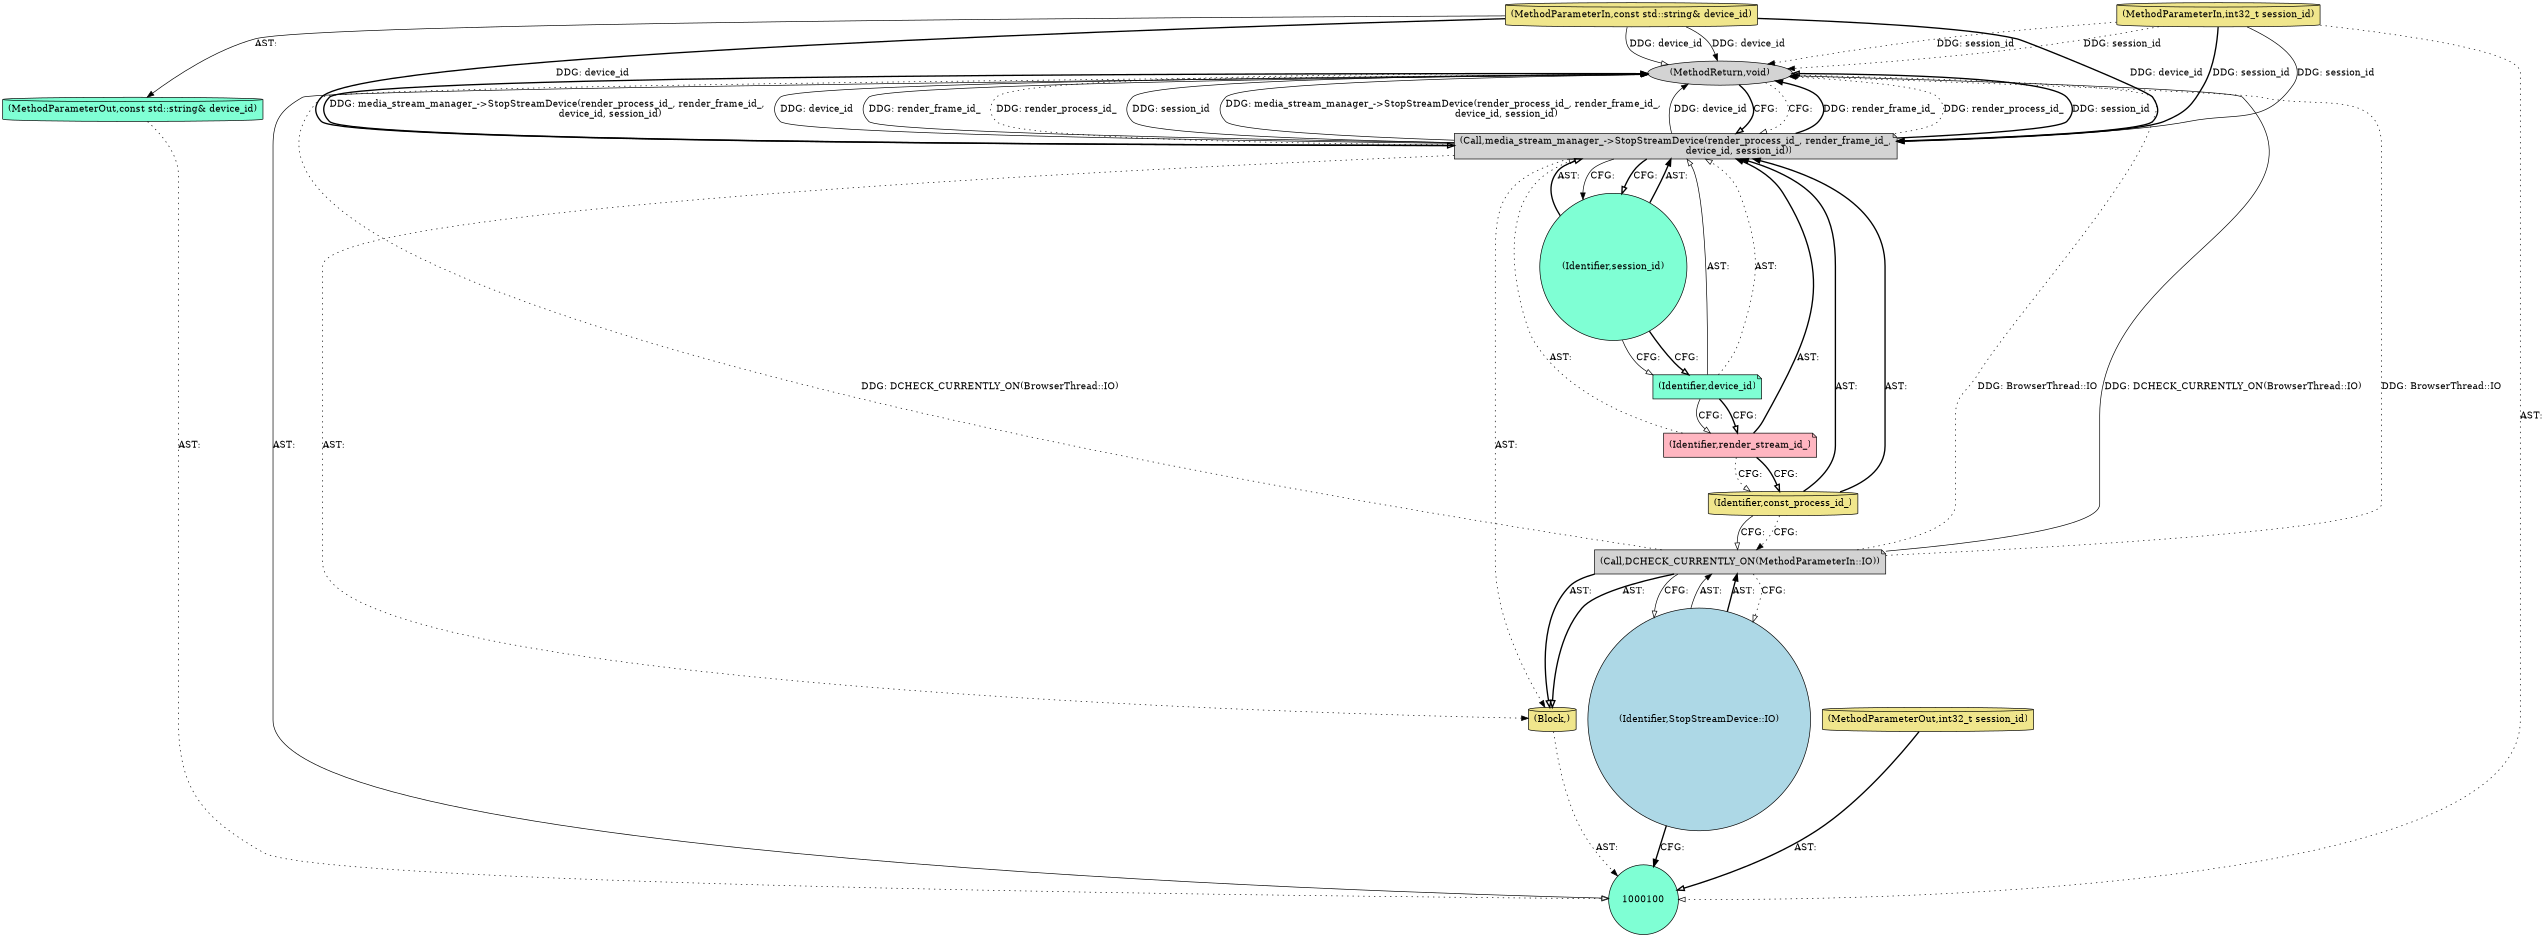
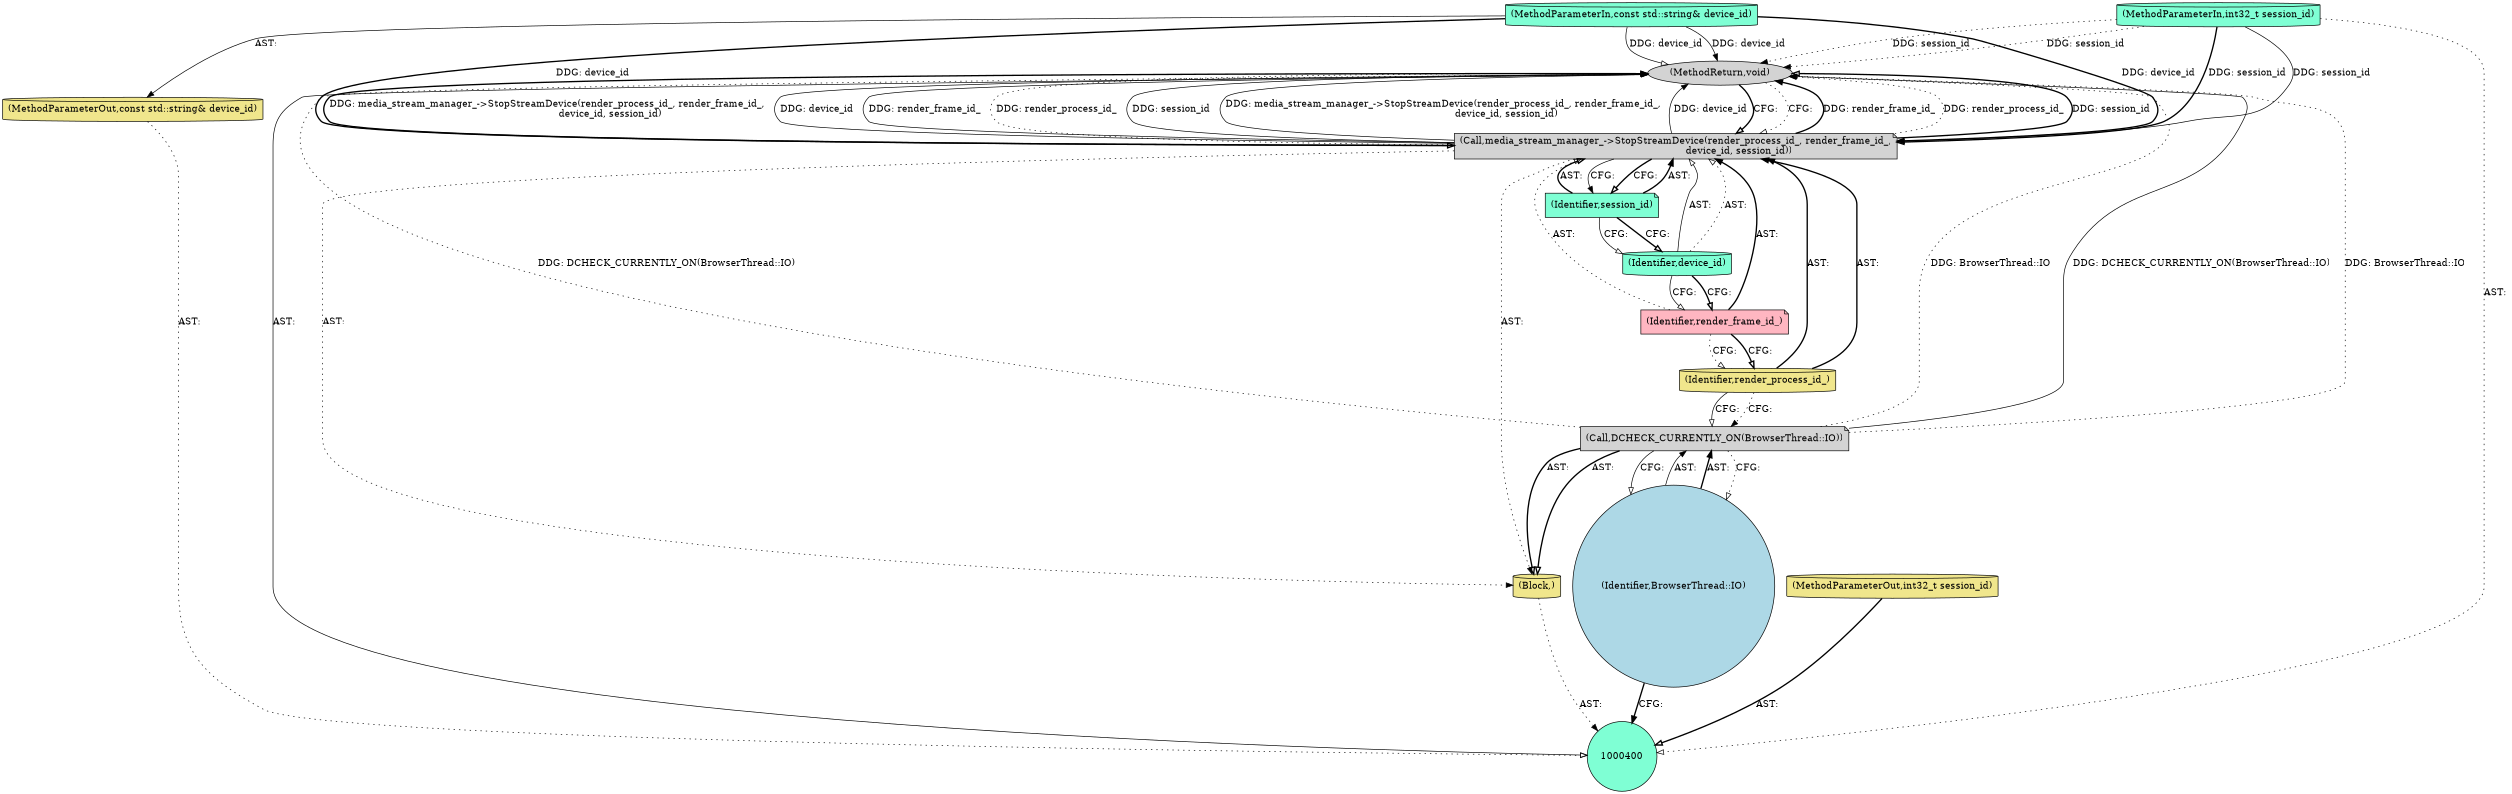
  digraph {
    node [fillcolor=khaki shape=cylinder style=filled]
    edge [arrowhead=onormal style=bold]
    n1 [fillcolor=lightgrey label="(MethodReturn,void)" shape=ellipse]
    n2 [fillcolor=lightgrey label="(Call,media_stream_manager_->StopStreamDevice(render_process_id_, render_frame_id_,\n                                          device_id, session_id))" shape=note]
-   1000100 [fillcolor=aquamarine shape=circle]
+   1000100 [fillcolor=aquamarine shape=circle label=1000400]
    n4 [label="(Block,)"]
-   n5 [fillcolor=aquamarine label="(Identifier,session_id)" shape=circle]
-   n6 [label="(MethodParameterIn,const std::string& device_id)"]
-   n7 [fillcolor=aquamarine label="(MethodParameterOut,const std::string& device_id)"]
-   n8 [label="(MethodParameterIn,int32_t session_id)"]
+   n5 [fillcolor=aquamarine label="(Identifier,session_id)" shape=note]
+   n6 [fillcolor=aquamarine label="(MethodParameterIn,const std::string& device_id)"]
+   n7 [label="(MethodParameterOut,const std::string& device_id)"]
+   n8 [fillcolor=aquamarine label="(MethodParameterIn,int32_t session_id)"]
    n9 [label="(MethodParameterOut,int32_t session_id)"]
-   n10 [fillcolor=lightblue label="(Identifier,StopStreamDevice::IO)" shape=circle]
-   n11 [fillcolor=lightgrey label="(Call,DCHECK_CURRENTLY_ON(MethodParameterIn::IO))" shape=note]
-   n12 [fillcolor=aquamarine label="(Identifier,device_id)" shape=note]
-   n13 [label="(Identifier,const_process_id_)"]
-   n14 [fillcolor=lightpink label="(Identifier,render_stream_id_)" shape=note]
+   n10 [fillcolor=lightblue label="(Identifier,BrowserThread::IO)" shape=circle]
+   n11 [fillcolor=lightgrey label="(Call,DCHECK_CURRENTLY_ON(BrowserThread::IO))" shape=note]
+   n12 [fillcolor=aquamarine label="(Identifier,device_id)"]
+   n13 [label="(Identifier,render_process_id_)"]
+   n14 [fillcolor=lightpink label="(Identifier,render_frame_id_)" shape=note]
    n1 -> n2 [label="CFG: "]
    n1 -> n2 [label="CFG: " style=dotted]
    n1 -> 1000100 [label="AST: " style=solid]
    n2 -> n1 [arrowhead=normal label="DDG: render_frame_id_"]
    n2 -> n1 [arrowhead=normal label="DDG: render_process_id_" style=dotted]
    n2 -> n1 [label="DDG: session_id"]
    n2 -> n1 [arrowhead=normal label="DDG: media_stream_manager_->StopStreamDevice(render_process_id_, render_frame_id_,\n                                          device_id, session_id)"]
    n2 -> n1 [label="DDG: device_id" style=solid]
    n2 -> n1 [label="DDG: render_frame_id_" style=solid]
    n2 -> n1 [label="DDG: render_process_id_" style=dotted]
    n2 -> n1 [arrowhead=normal label="DDG: session_id" style=solid]
    n2 -> n1 [label="DDG: media_stream_manager_->StopStreamDevice(render_process_id_, render_frame_id_,\n                                          device_id, session_id)" style=solid]
    n2 -> n1 [arrowhead=normal label="DDG: device_id" style=solid]
    n2 -> n4 [arrowhead=normal label="AST: " style=dotted]
    n2 -> n4 [arrowhead=normal label="AST: " style=dotted]
    n2 -> n5 [arrowhead=normal label="CFG: " style=solid]
    n2 -> n5 [label="CFG: "]
    n4 -> 1000100 [arrowhead=normal label="AST: " style=dotted]
    n5 -> n2 [arrowhead=normal label="AST: "]
    n5 -> n2 [label="AST: "]
    n5 -> n12 [label="CFG: "]
    n5 -> n12 [label="CFG: " style=solid]
    n6 -> n1 [arrowhead=normal label="DDG: device_id" style=solid]
    n6 -> n1 [label="DDG: device_id" style=solid]
    n6 -> n2 [label="DDG: device_id"]
    n6 -> n2 [arrowhead=normal label="DDG: device_id"]
    n6 -> n7 [arrowhead=normal label="AST: " style=solid]
    n7 -> 1000100 [label="AST: " style=dotted]
    n8 -> n1 [arrowhead=normal label="DDG: session_id" style=dotted]
    n8 -> n1 [arrowhead=normal label="DDG: session_id" style=dotted]
    n8 -> n2 [label="DDG: session_id"]
    n8 -> n2 [label="DDG: session_id" style=solid]
    n8 -> 1000100 [label="AST: " style=dotted]
    n9 -> 1000100 [label="AST: "]
    n10 -> 1000100 [arrowhead=normal label="CFG: "]
    n10 -> n11 [arrowhead=normal label="AST: " style=solid]
    n10 -> n11 [arrowhead=normal label="AST: "]
    n11 -> n1 [arrowhead=normal label="DDG: DCHECK_CURRENTLY_ON(BrowserThread::IO)" style=solid]
    n11 -> n1 [label="DDG: BrowserThread::IO" style=dotted]
    n11 -> n1 [arrowhead=normal label="DDG: DCHECK_CURRENTLY_ON(BrowserThread::IO)" style=dotted]
    n11 -> n1 [label="DDG: BrowserThread::IO" style=dotted]
    n11 -> n4 [label="AST: "]
    n11 -> n4 [label="AST: "]
    n11 -> n10 [label="CFG: " style=dotted]
    n11 -> n10 [label="CFG: " style=solid]
    n12 -> n2 [label="AST: " style=dotted]
    n12 -> n2 [label="AST: " style=solid]
    n12 -> n14 [label="CFG: "]
    n12 -> n14 [label="CFG: " style=solid]
    n13 -> n2 [arrowhead=normal label="AST: "]
    n13 -> n2 [arrowhead=normal label="AST: "]
    n13 -> n11 [label="CFG: " style=solid]
    n13 -> n11 [arrowhead=normal label="CFG: " style=dotted]
    n14 -> n2 [arrowhead=normal label="AST: "]
    n14 -> n2 [label="AST: " style=dotted]
    n14 -> n13 [label="CFG: "]
    n14 -> n13 [label="CFG: " style=dotted]
  }
